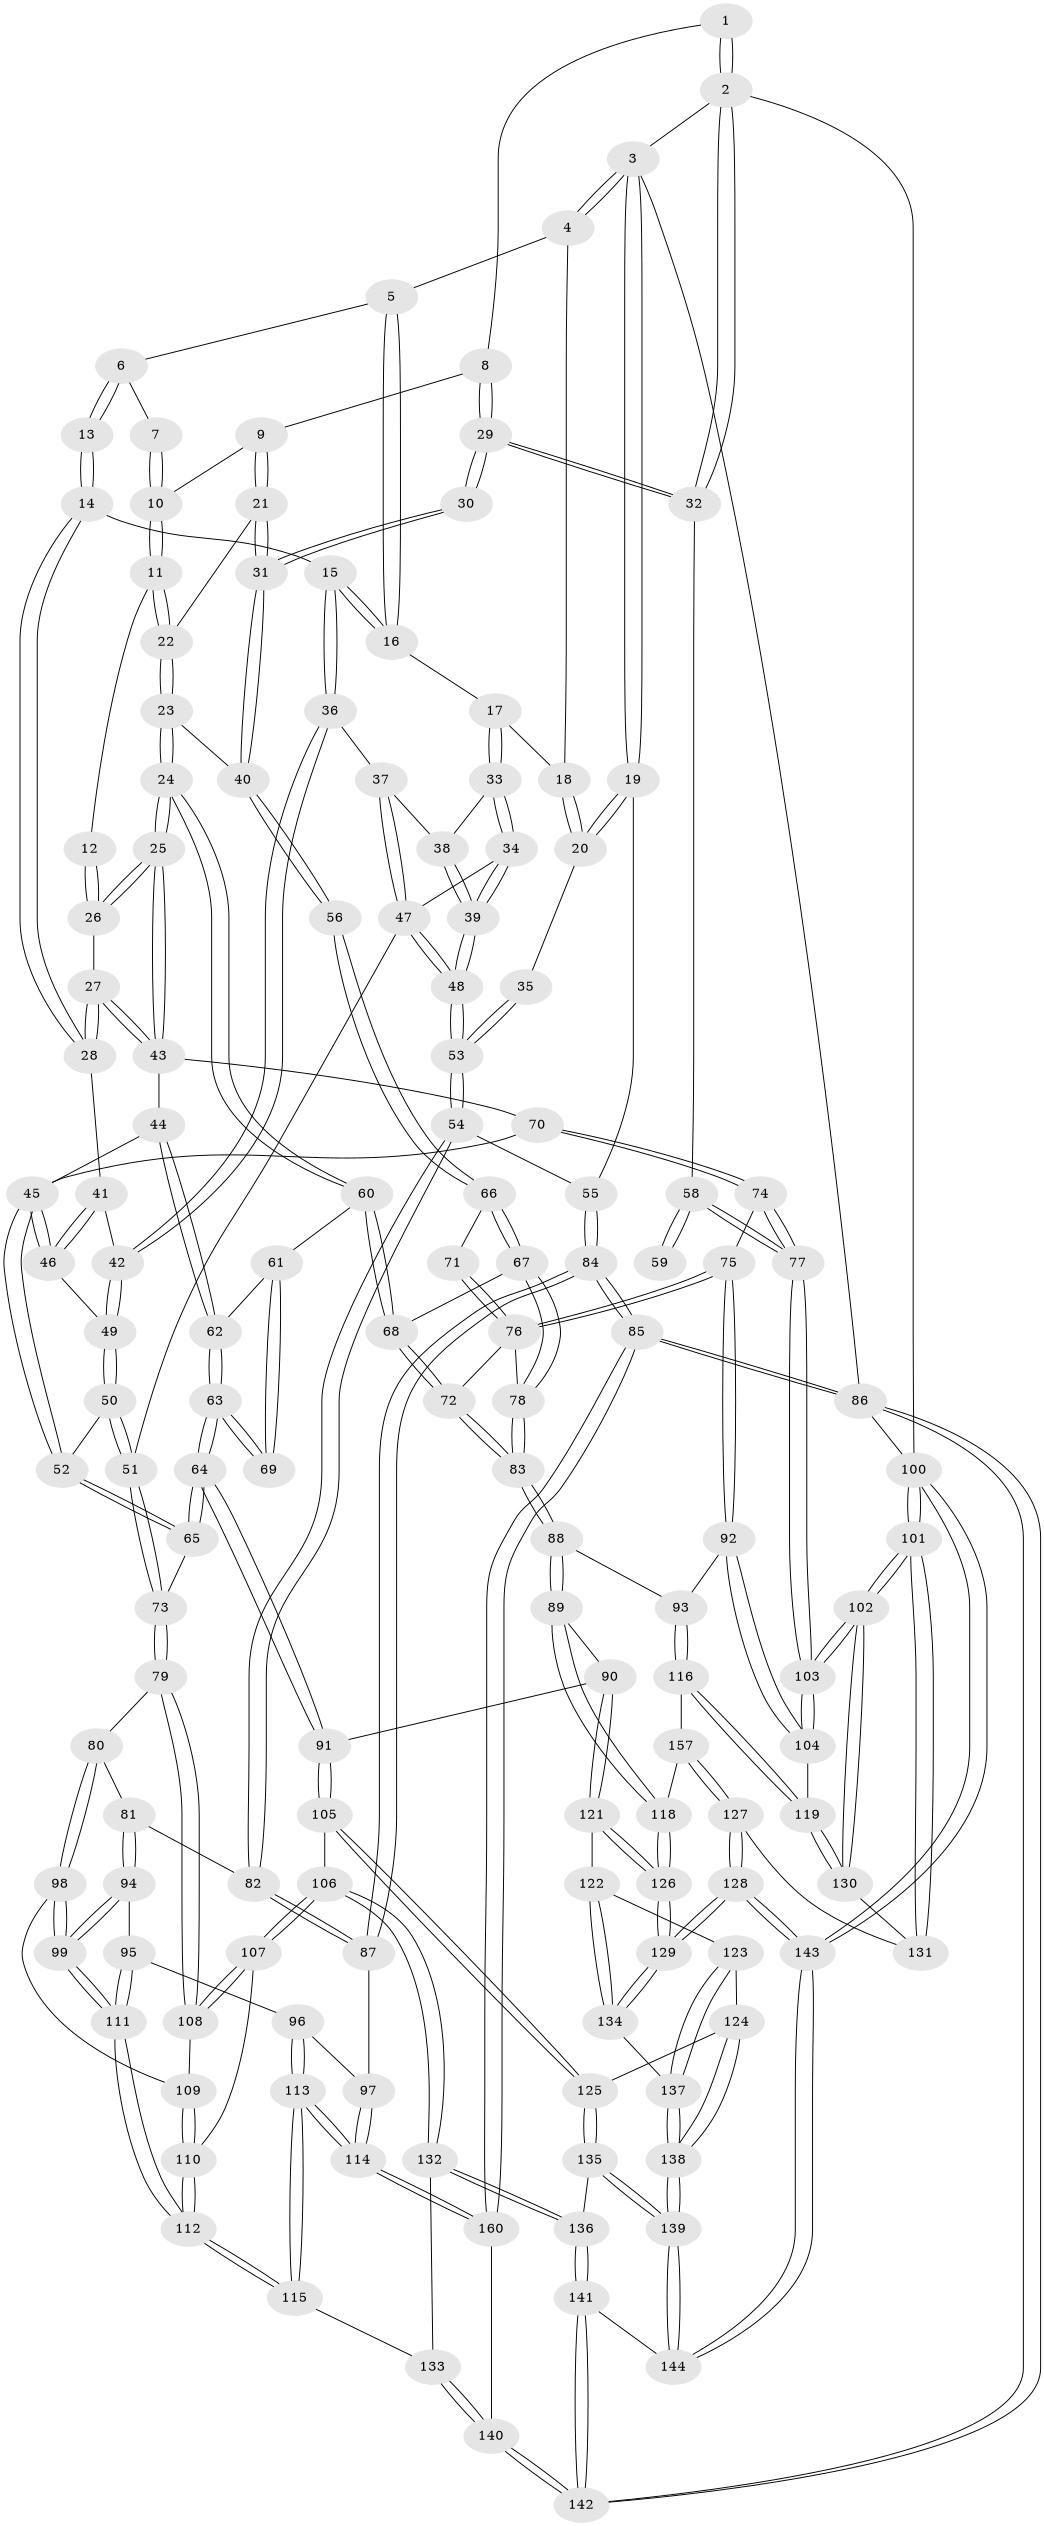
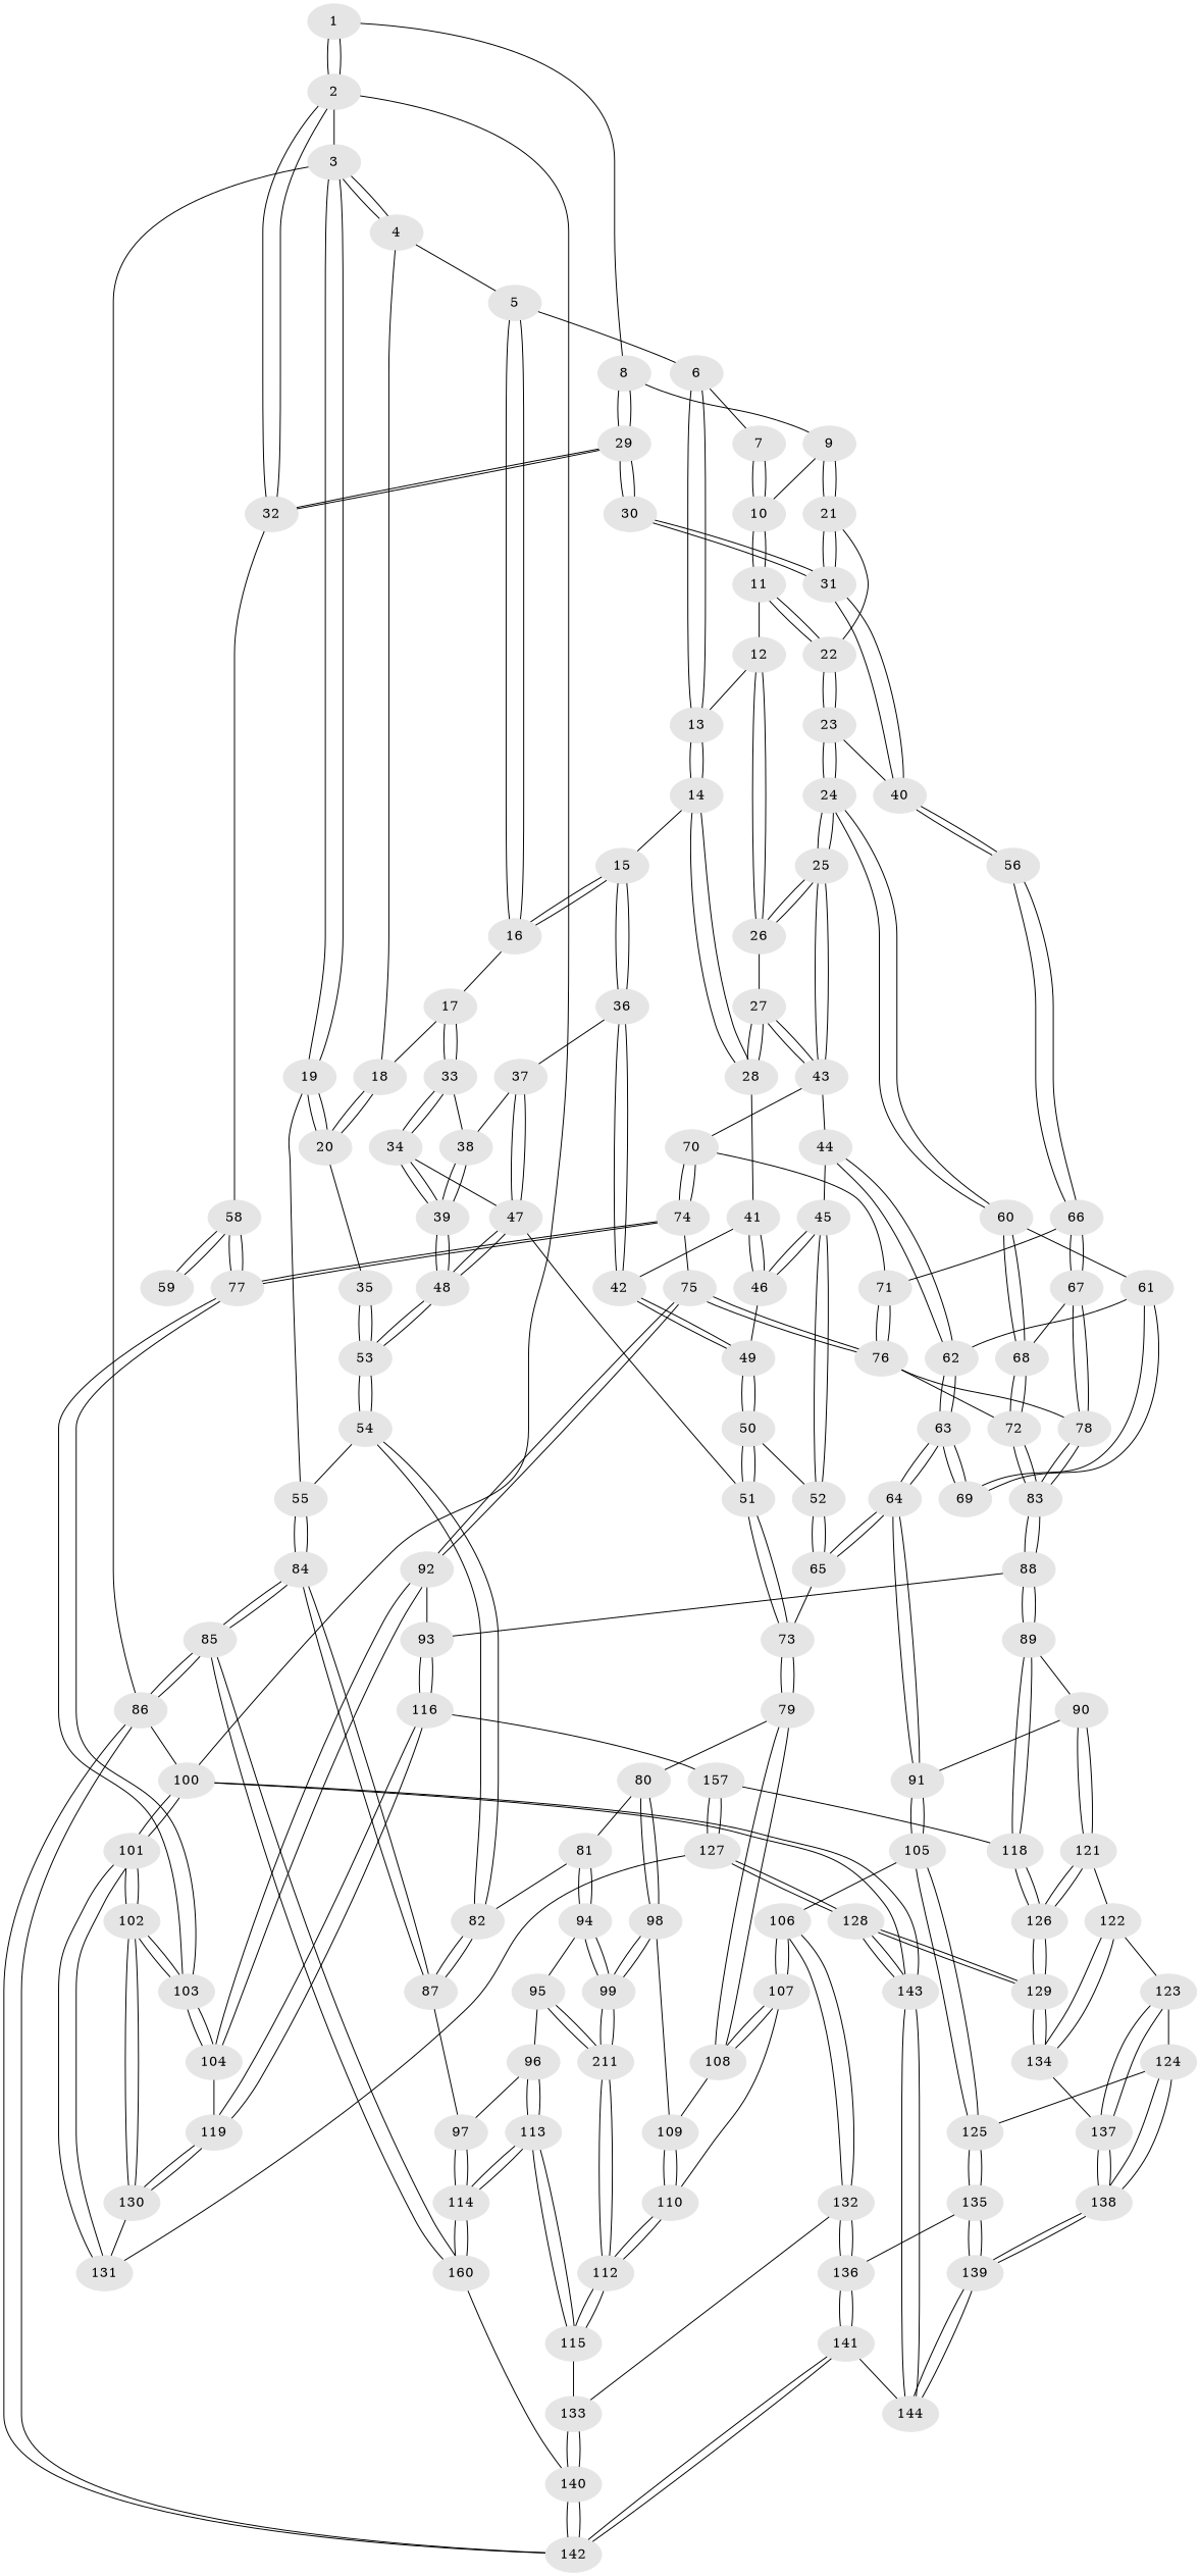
  graph {
    node [color=gray90 style=filled]
    1
    2
    8
    3
    32
    100
    9
    29
    4
    19
    86
    58
    101
    143
    5
    18
    20
    55
    142
    6
    16
    7
    13
    17
    10
    14
    11
    21
    30
    22
    31
    12
    26
    23
    27
    15
    28
    36
    41
    37
    42
    33
    34
    38
    35
    84
    53
    40
    24
    25
    60
    56
    43
    61
    68
    44
    70
    46
    59
    77
    39
    47
    48
    54
    49
    51
    66
    50
    45
    62
    52
    63
    65
    73
    79
    82
    87
    85
    67
    71
    103
    74
    69
    72
    64
    91
    105
    78
    76
    83
    75
    88
    80
    108
    92
    93
    104
    81
    98
    109
    94
    99
    95
    97
    89
    n106 [label=160]
    140
    114
    90
    118
    116
    121
    126
    122
    106
    125
    119
    n118 [label=157]
    96
-   111
+   111 [label=211]
    113
    112
    115
    110
    102
    131
    144
    130
    107
    132
    135
    133
    136
    127
    128
    129
    123
    134
    124
    137
    138
    139
    141
    1 -- 2
    1 -- 2
    1 -- 8
    2 -- 3
    2 -- 32
    2 -- 32
    2 -- 100
    8 -- 9
    8 -- 29
    8 -- 29
    3 -- 4
    3 -- 4
    3 -- 19
    3 -- 19
    3 -- 86
    32 -- 58
    100 -- 101
    100 -- 101
    100 -- 143
    100 -- 143
    9 -- 10
    9 -- 21
    9 -- 21
    29 -- 32
    29 -- 32
    29 -- 30
    29 -- 30
    4 -- 5
    4 -- 18
    19 -- 20
    19 -- 20
    19 -- 55
    86 -- 100
    86 -- 142
    86 -- 142
    58 -- 59
    58 -- 59
    58 -- 77
    58 -- 77
    101 -- 102
    101 -- 102
    101 -- 131
    101 -- 131
    143 -- 144
    143 -- 144
    5 -- 6
    5 -- 16
    5 -- 16
    18 -- 20
    18 -- 20
    20 -- 35
    55 -- 84
    55 -- 84
    6 -- 7
    6 -- 13
    6 -- 13
    16 -- 17
    7 -- 10
    7 -- 10
    13 -- 14
    13 -- 14
    17 -- 18
    17 -- 33
    17 -- 33
    10 -- 11
    10 -- 11
    14 -- 15
    14 -- 28
    14 -- 28
    11 -- 22
    11 -- 22
    11 -- 12
    21 -- 22
    21 -- 31
    21 -- 31
    30 -- 31
    30 -- 31
    22 -- 23
    22 -- 23
    31 -- 40
    31 -- 40
+   12 -- 13
    12 -- 26
    12 -- 26
    26 -- 27
    23 -- 40
    23 -- 24
    23 -- 24
    27 -- 28
    27 -- 28
    27 -- 43
    27 -- 43
    15 -- 16
    15 -- 16
    15 -- 36
    15 -- 36
    28 -- 41
    36 -- 37
    36 -- 42
    36 -- 42
    41 -- 42
    41 -- 46
    41 -- 46
    37 -- 38
    37 -- 47
    37 -- 47
    42 -- 49
    42 -- 49
    33 -- 34
    33 -- 34
    33 -- 38
    34 -- 39
    34 -- 39
    34 -- 47
    38 -- 39
    38 -- 39
    35 -- 53
    35 -- 53
    84 -- 87
    84 -- 87
    84 -- 85
    84 -- 85
    53 -- 54
    53 -- 54
    40 -- 56
    40 -- 56
    24 -- 25
    24 -- 25
    24 -- 60
    24 -- 60
    25 -- 26
    25 -- 26
    25 -- 43
    25 -- 43
    60 -- 61
    60 -- 68
    60 -- 68
    56 -- 66
    56 -- 66
    43 -- 44
    43 -- 70
    61 -- 62
    61 -- 69
    61 -- 69
    68 -- 72
    68 -- 72
    44 -- 45
    44 -- 62
    44 -- 62
-   70 -- 45
+   70 -- 71
    70 -- 74
    70 -- 74
    46 -- 49
    77 -- 103
    77 -- 103
    39 -- 48
    39 -- 48
    47 -- 48
    47 -- 48
    47 -- 51
    48 -- 53
    48 -- 53
    54 -- 55
    54 -- 82
    54 -- 82
    49 -- 50
    49 -- 50
    51 -- 73
    51 -- 73
    66 -- 67
    66 -- 67
    66 -- 71
    50 -- 51
    50 -- 51
    50 -- 52
    45 -- 46
    45 -- 46
    45 -- 52
    45 -- 52
    62 -- 63
    62 -- 63
    52 -- 65
    52 -- 65
    63 -- 69
    63 -- 69
    63 -- 64
    63 -- 64
    65 -- 73
    73 -- 79
    73 -- 79
    79 -- 80
    79 -- 108
    79 -- 108
    82 -- 87
    82 -- 87
    87 -- 97
    85 -- 86
    85 -- 86
    85 -- n106
    85 -- n106
    67 -- 68
    67 -- 78
    67 -- 78
    71 -- 76
    71 -- 76
    103 -- 104
    103 -- 104
    74 -- 77
    74 -- 77
    74 -- 75
    72 -- 83
    72 -- 83
    64 -- 65
    64 -- 65
    64 -- 91
    64 -- 91
    91 -- 105
    91 -- 105
    105 -- 106
    105 -- 125
    105 -- 125
    78 -- 83
    78 -- 83
    76 -- 72
    76 -- 78
    83 -- 88
    83 -- 88
    75 -- 76
    75 -- 76
    75 -- 92
    75 -- 92
    88 -- 93
    88 -- 89
    88 -- 89
    80 -- 81
    80 -- 98
    80 -- 98
    108 -- 109
    92 -- 93
    92 -- 104
    92 -- 104
    93 -- 116
    93 -- 116
    104 -- 119
    81 -- 82
    81 -- 94
    81 -- 94
    98 -- 109
    98 -- 99
    98 -- 99
    109 -- 110
    109 -- 110
    94 -- 99
    94 -- 99
    94 -- 95
    99 -- 111
    99 -- 111
    95 -- 96
    95 -- 111
    95 -- 111
    97 -- 114
    97 -- 114
    89 -- 90
    89 -- 118
    89 -- 118
    n106 -- 140
    140 -- 142
    140 -- 142
    114 -- n106
    114 -- n106
    90 -- 91
    90 -- 121
    90 -- 121
    118 -- 126
    118 -- 126
    116 -- 119
    116 -- 119
    116 -- n118
    121 -- 126
    121 -- 126
    121 -- 122
    126 -- 129
    126 -- 129
    122 -- 123
    122 -- 134
    122 -- 134
    106 -- 107
    106 -- 107
    106 -- 132
    106 -- 132
    125 -- 135
    125 -- 135
    119 -- 130
    119 -- 130
    n118 -- 118
    n118 -- 127
    n118 -- 127
    96 -- 97
    96 -- 113
    96 -- 113
    111 -- 112
    111 -- 112
    113 -- 114
    113 -- 114
    113 -- 115
    113 -- 115
    112 -- 115
    112 -- 115
    115 -- 133
    110 -- 112
    110 -- 112
    102 -- 103
    102 -- 103
    102 -- 130
    102 -- 130
    130 -- 131
    107 -- 108
    107 -- 108
    107 -- 110
    132 -- 133
    132 -- 136
    132 -- 136
    135 -- 136
    135 -- 139
    135 -- 139
    133 -- 140
    133 -- 140
    136 -- 141
    136 -- 141
    127 -- 131
    127 -- 128
    127 -- 128
    128 -- 143
    128 -- 143
    128 -- 129
    128 -- 129
    129 -- 134
    129 -- 134
    123 -- 124
    123 -- 137
    123 -- 137
    134 -- 137
    124 -- 125
    124 -- 138
    124 -- 138
    137 -- 138
    137 -- 138
    138 -- 139
    138 -- 139
    139 -- 144
    139 -- 144
    141 -- 142
    141 -- 142
    141 -- 144
  }
